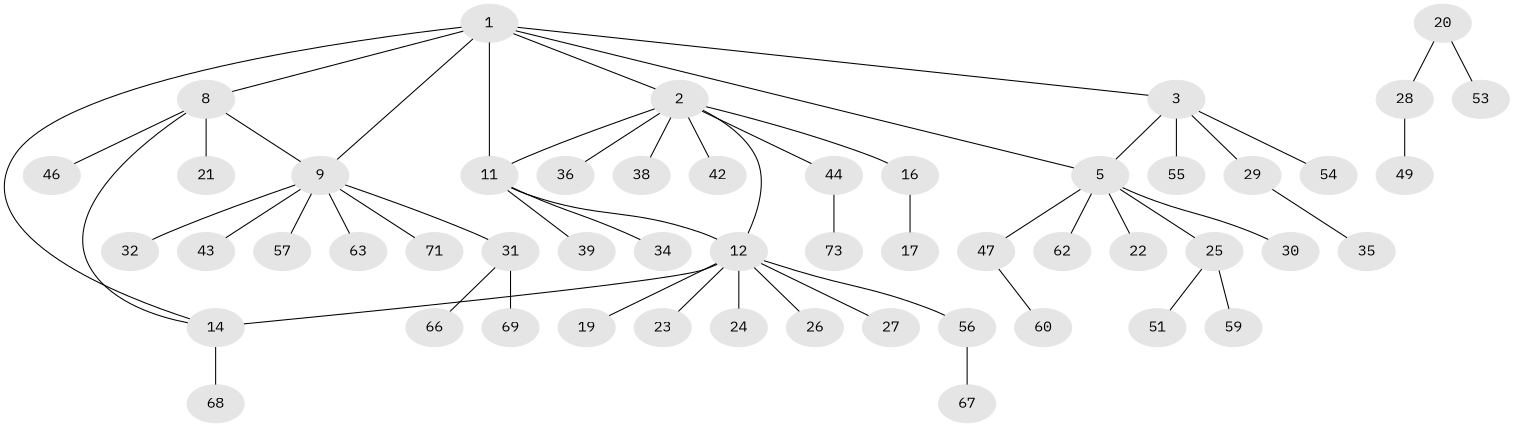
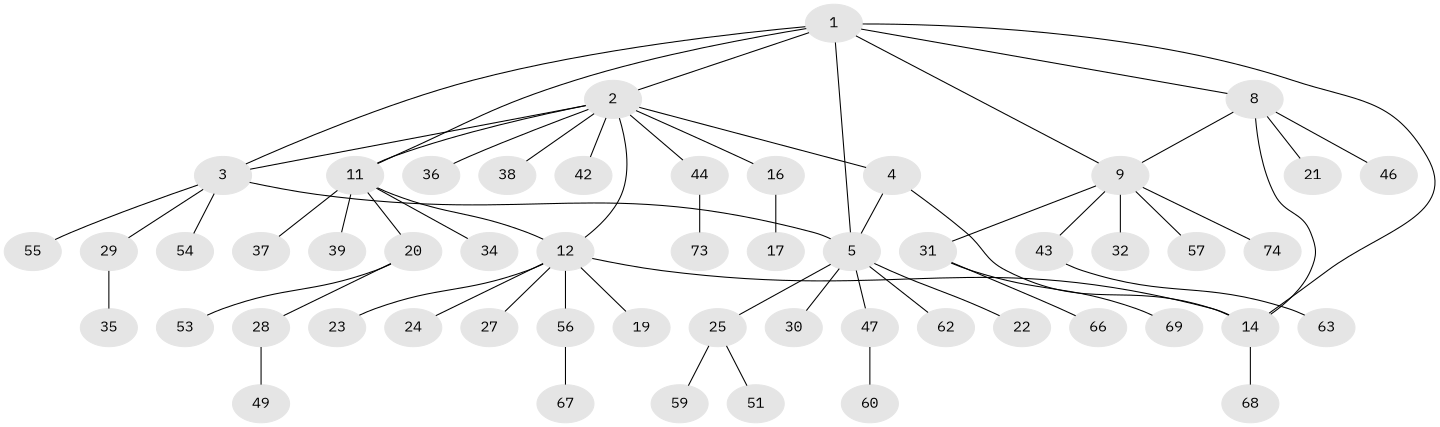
  graph {
    fontname="IBM Plex Mono"
    node [color=gray90 fontname="IBM Plex Mono" style=filled]
    edge [fontname="IBM Plex Mono"]
    1 [super="+7"]
    2 [super="+10"]
    3 [super="+18"]
    5 [super="+6"]
    8 [super="+41"]
    9 [super="+70"]
    11 [super="+50"]
    14 [super="+15"]
+   4
    12 [super="+13"]
    16 [super="+65"]
    36
    38
    42
    44 [super="+45"]
    29 [super="+33"]
    54
    55
    22 [super="+58"]
    25 [super="+72"]
    30
    47 [super="+61"]
    62
    21
    46
    31 [super="+40"]
    32 [super="+64"]
    43
    57
    63
-   71
+   71 [label=74]
    20 [super="+52"]
    34
+   37
    39 [super="+48"]
    68
    19
    23
    24
-   26
    27
    56
    17
    73
    35
    51
    59
    60
    66
    69
    28
    53
    67
    49
    1 -- 2
    1 -- 3
    1 -- 5
    1 -- 8
    1 -- 9
    1 -- 11
    1 -- 14
+   2 -- 3
    2 -- 11
+   2 -- 4
    2 -- 12
    2 -- 16
    2 -- 36
    2 -- 38
    2 -- 42
    2 -- 44
    3 -- 5
    3 -- 29
    3 -- 54
    3 -- 55
    5 -- 22
    5 -- 25
    5 -- 30
    5 -- 47
    5 -- 62
    8 -- 9
    8 -- 14
    8 -- 21
    8 -- 46
    9 -- 31
    9 -- 32
    9 -- 43
    9 -- 57
-   9 -- 63
+   43 -- 63
    9 -- 71
    11 -- 12
+   11 -- 20
    11 -- 34
+   11 -- 37
    11 -- 39
    14 -- 68
+   4 -- 5 [weight=2]
+   4 -- 14
    12 -- 14 [weight=2]
    12 -- 19
    12 -- 23
    12 -- 24
-   12 -- 26
    12 -- 27
    12 -- 56
    16 -- 17
    44 -- 73
    29 -- 35
    25 -- 51
    25 -- 59
    47 -- 60
    31 -- 66
    31 -- 69
    20 -- 28
    20 -- 53
    56 -- 67
    28 -- 49
  }
